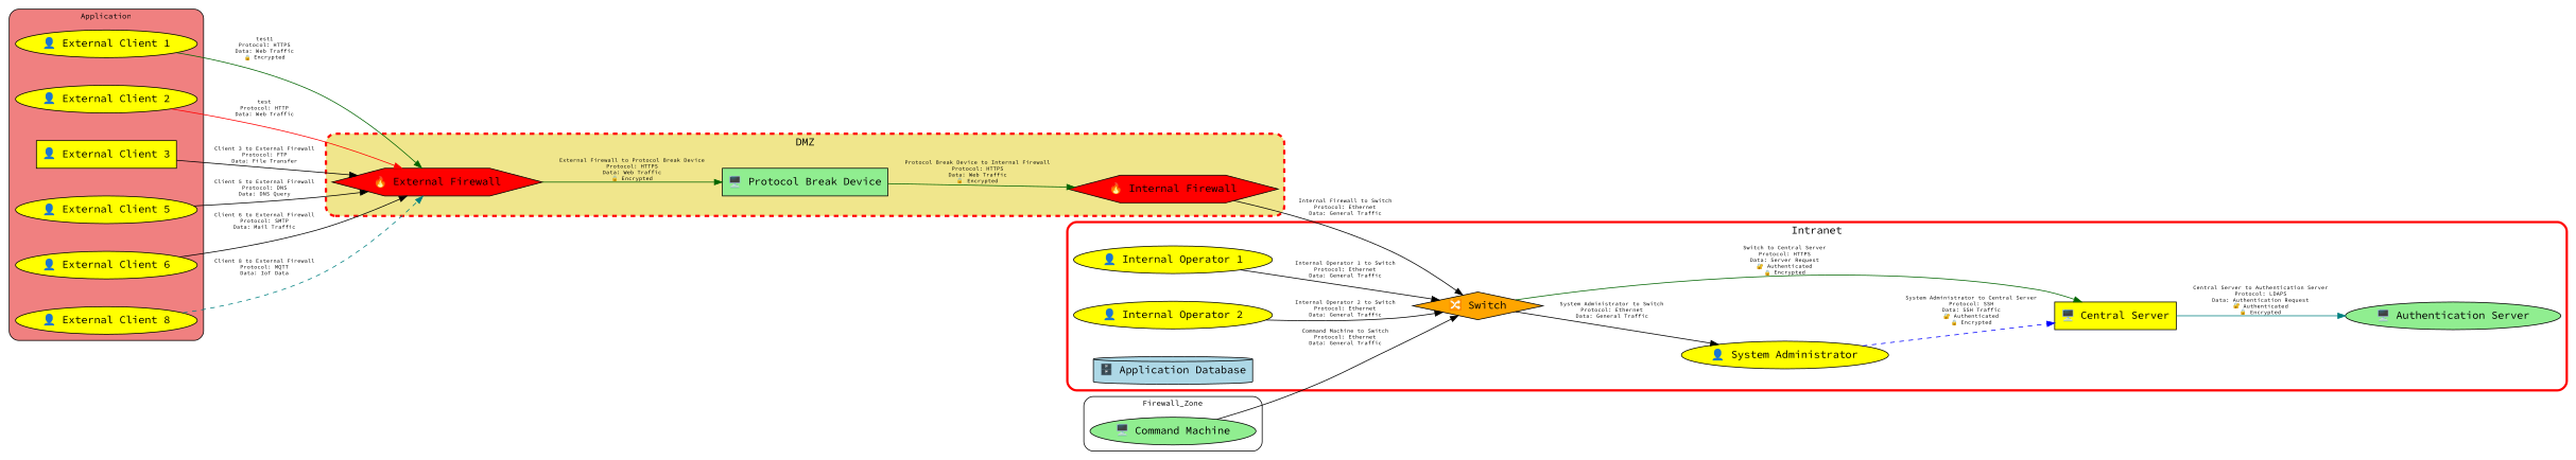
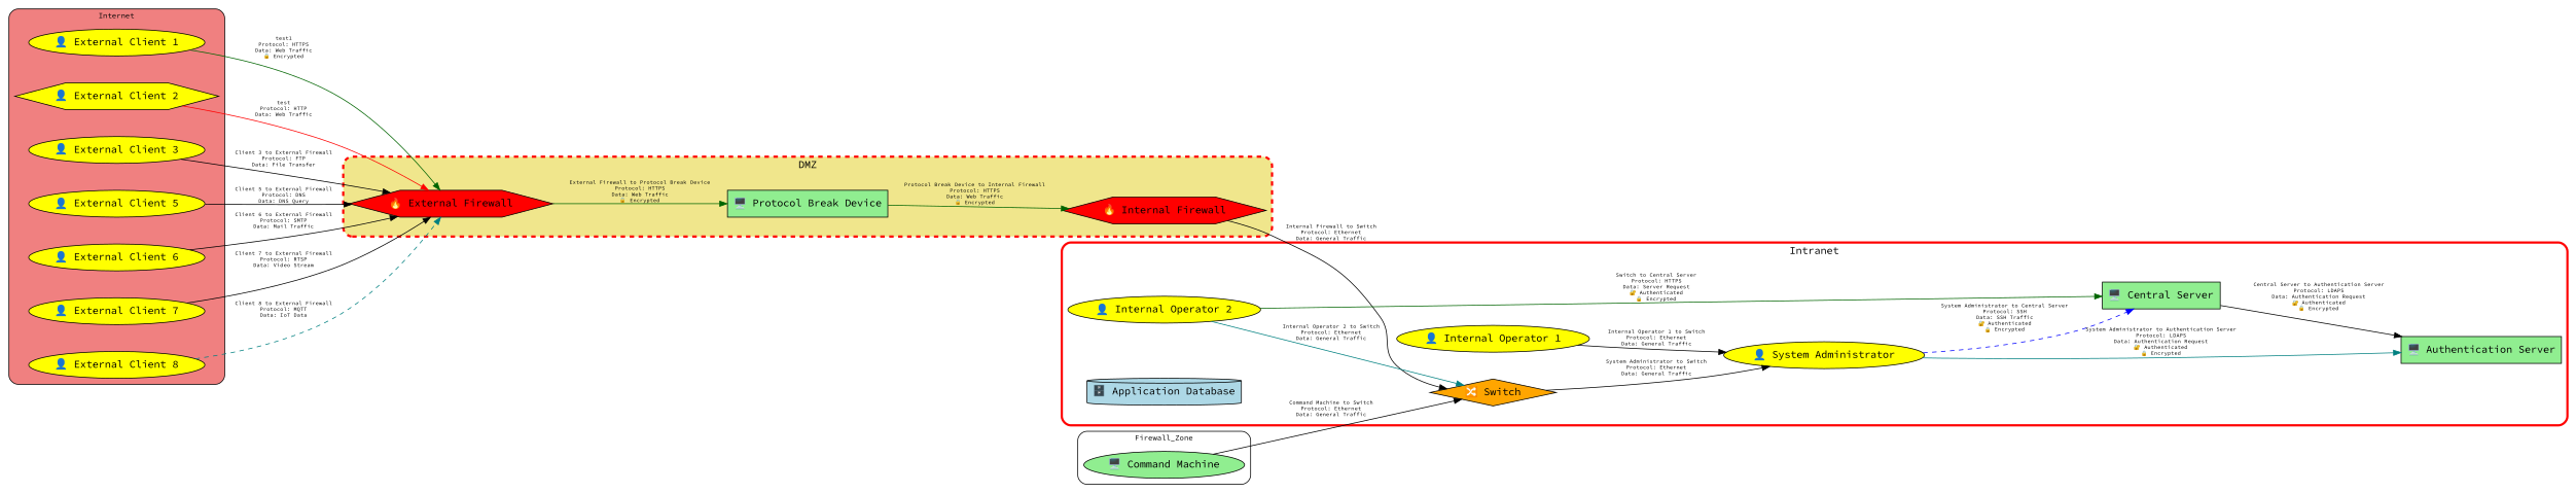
  digraph {
    fontname="Source Code Pro"
    nodesep=0.5
    rankdir=LR
    ranksep=0.6
    splines=true
    node [fillcolor=yellow fontname="Source Code Pro" shape=oval style=filled]
    edge [fontname="Source Code Pro" fontsize=7]
    n1 [label="👤 External Client 1"]
-   n2 [label="👤 External Client 2"]
-   n3 [label="👤 External Client 3" shape=box]
+   n2 [label="👤 External Client 2" shape=hexagon]
+   n3 [label="👤 External Client 3"]
    n4 [label="👤 External Client 5"]
    n5 [label="👤 External Client 6"]
+   n6 [label="👤 External Client 7"]
    n7 [label="👤 External Client 8"]
    n8 [fillcolor=red label="🔥 External Firewall" shape=hexagon]
    n9 [fillcolor=lightgreen label="🖥️ Protocol Break Device" shape=box]
    n10 [fillcolor=red label="🔥 Internal Firewall" shape=hexagon]
    n11 [label="👤 Internal Operator 1"]
    n12 [label="👤 Internal Operator 2"]
    n13 [label="👤 System Administrator"]
    n14 [fillcolor=orange label="🔀 Switch" shape=diamond]
-   n15 [label="🖥️ Central Server" shape=box]
+   n15 [fillcolor=lightgreen label="🖥️ Central Server" shape=box]
    n16 [fillcolor=lightblue label="🗄️ Application Database" shape=cylinder]
-   n17 [fillcolor=lightgreen label="🖥️ Authentication Server" shape=ellipse]
+   n17 [fillcolor=lightgreen label="🖥️ Authentication Server" shape=box]
    n18 [fillcolor=lightgreen label="🖥️ Command Machine" shape=ellipse]
    subgraph cluster_1 {
      color=black
      fillcolor=lightcoral
      fontsize=10
-     label=Application
+     label=Internet
      style="rounded,filled"
      n1
      n2
      n3
      n4
      n5
+     n6
      n7
    }
    subgraph cluster_2 {
      color=red
      fillcolor=khaki
      label=DMZ
      penwidth=3
      style="rounded,filled,dashed"
      n8
      n9
      n10
    }
    subgraph cluster_3 {
      color=red
      label=Intranet
      penwidth=3
      style=rounded
      n11
      n12
      n13
      n14
      n15
      n16
      n17
    }
    subgraph cluster_4 {
      color=black
      fontsize=10
      label=Firewall_Zone
      style=rounded
      n18
    }
    n1 -> n8 [color=darkgreen label="test1\nProtocol: HTTPS\nData: Web Traffic\n🔒 Encrypted" style=solid]
    n2 -> n8 [color=red label="test\nProtocol: HTTP\nData: Web Traffic" style=solid]
    n3 -> n8 [label="Client 3 to External Firewall\nProtocol: FTP\nData: File Transfer"]
    n4 -> n8 [label="Client 5 to External Firewall\nProtocol: DNS\nData: DNS Query"]
    n5 -> n8 [label="Client 6 to External Firewall\nProtocol: SMTP\nData: Mail Traffic"]
+   n6 -> n8 [label="Client 7 to External Firewall\nProtocol: RTSP\nData: Video Stream"]
    n7 -> n8 [color=teal label="Client 8 to External Firewall\nProtocol: MQTT\nData: IoT Data" style=dashed]
    n8 -> n9 [color=darkgreen label="External Firewall to Protocol Break Device\nProtocol: HTTPS\nData: Web Traffic\n🔒 Encrypted" style=solid]
    n9 -> n10 [color=darkgreen label="Protocol Break Device to Internal Firewall\nProtocol: HTTPS\nData: Web Traffic\n🔒 Encrypted" style=solid]
    n10 -> n14 [label="Internal Firewall to Switch\nProtocol: Ethernet\nData: General Traffic"]
-   n11 -> n14 [label="Internal Operator 1 to Switch\nProtocol: Ethernet\nData: General Traffic"]
-   n12 -> n14 [label="Internal Operator 2 to Switch\nProtocol: Ethernet\nData: General Traffic"]
+   n11 -> n13 [label="Internal Operator 1 to Switch\nProtocol: Ethernet\nData: General Traffic"]
+   n12 -> n14 [label="Internal Operator 2 to Switch\nProtocol: Ethernet\nData: General Traffic" color=teal]
    n13 -> n15 [color=blue label="System Administrator to Central Server\nProtocol: SSH\nData: SSH Traffic\n🔐 Authenticated\n🔒 Encrypted" style=dashed]
+   n13 -> n17 [color=teal label="System Administrator to Authentication Server\nProtocol: LDAPS\nData: Authentication Request\n🔐 Authenticated\n🔒 Encrypted"]
    n14 -> n13 [label="System Administrator to Switch\nProtocol: Ethernet\nData: General Traffic"]
-   n14 -> n15 [color=darkgreen label="Switch to Central Server\nProtocol: HTTPS\nData: Server Request\n🔐 Authenticated\n🔒 Encrypted" style=solid]
-   n15 -> n17 [color=teal label="Central Server to Authentication Server\nProtocol: LDAPS\nData: Authentication Request\n🔐 Authenticated\n🔒 Encrypted"]
+   n12 -> n15 [color=darkgreen label="Switch to Central Server\nProtocol: HTTPS\nData: Server Request\n🔐 Authenticated\n🔒 Encrypted" style=solid]
+   n15 -> n17 [color=black label="Central Server to Authentication Server\nProtocol: LDAPS\nData: Authentication Request\n🔐 Authenticated\n🔒 Encrypted"]
    n18 -> n14 [label="Command Machine to Switch\nProtocol: Ethernet\nData: General Traffic"]
  }
